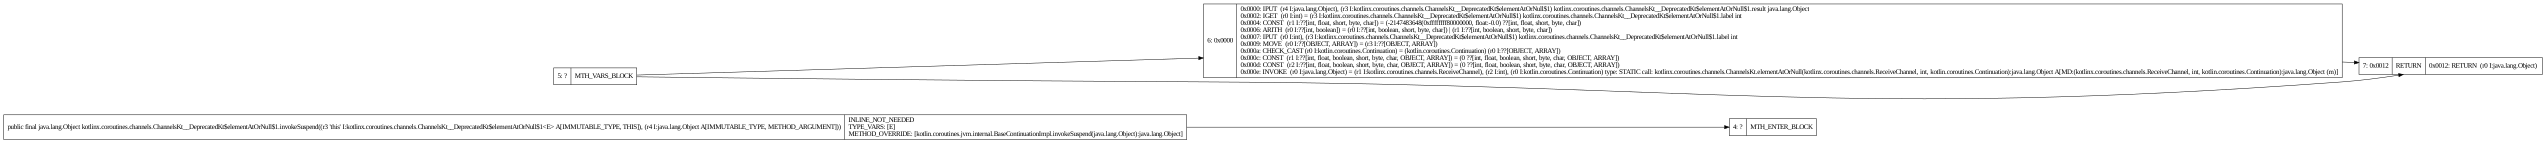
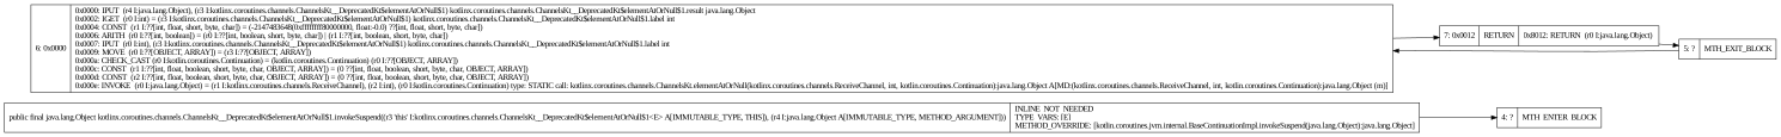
  digraph {
    fontname="Liberation Serif"
    rankdir=LR
    node [fontname="Liberation Serif" shape=record]
    edge [fontname="Liberation Serif"]
    n1 [label="{4\:\ ?|MTH_ENTER_BLOCK\l}"]
    n2 [label="{6\:\ 0x0000|0x0000: IPUT  (r4 I:java.lang.Object), (r3 I:kotlinx.coroutines.channels.ChannelsKt__DeprecatedKt$elementAtOrNull$1) kotlinx.coroutines.channels.ChannelsKt__DeprecatedKt$elementAtOrNull$1.result java.lang.Object \l0x0002: IGET  (r0 I:int) = (r3 I:kotlinx.coroutines.channels.ChannelsKt__DeprecatedKt$elementAtOrNull$1) kotlinx.coroutines.channels.ChannelsKt__DeprecatedKt$elementAtOrNull$1.label int \l0x0004: CONST  (r1 I:??[int, float, short, byte, char]) = (\-2147483648(0xffffffff80000000, float:\-0.0) ??[int, float, short, byte, char]) \l0x0006: ARITH  (r0 I:??[int, boolean]) = (r0 I:??[int, boolean, short, byte, char]) \| (r1 I:??[int, boolean, short, byte, char]) \l0x0007: IPUT  (r0 I:int), (r3 I:kotlinx.coroutines.channels.ChannelsKt__DeprecatedKt$elementAtOrNull$1) kotlinx.coroutines.channels.ChannelsKt__DeprecatedKt$elementAtOrNull$1.label int \l0x0009: MOVE  (r0 I:??[OBJECT, ARRAY]) = (r3 I:??[OBJECT, ARRAY]) \l0x000a: CHECK_CAST (r0 I:kotlin.coroutines.Continuation) = (kotlin.coroutines.Continuation) (r0 I:??[OBJECT, ARRAY]) \l0x000c: CONST  (r1 I:??[int, float, boolean, short, byte, char, OBJECT, ARRAY]) = (0 ??[int, float, boolean, short, byte, char, OBJECT, ARRAY]) \l0x000d: CONST  (r2 I:??[int, float, boolean, short, byte, char, OBJECT, ARRAY]) = (0 ??[int, float, boolean, short, byte, char, OBJECT, ARRAY]) \l0x000e: INVOKE  (r0 I:java.lang.Object) = (r1 I:kotlinx.coroutines.channels.ReceiveChannel), (r2 I:int), (r0 I:kotlin.coroutines.Continuation) type: STATIC call: kotlinx.coroutines.channels.ChannelsKt.elementAtOrNull(kotlinx.coroutines.channels.ReceiveChannel, int, kotlin.coroutines.Continuation):java.lang.Object A[MD:(kotlinx.coroutines.channels.ReceiveChannel, int, kotlin.coroutines.Continuation):java.lang.Object (m)]\l}"]
-   n3 [label="{7\:\ 0x0012|RETURN\l|0x0012: RETURN  (r0 I:java.lang.Object) \l}"]
-   n4 [label="{5\:\ ?|MTH_VARS_BLOCK\l}"]
+   n3 [label="{7\:\ 0x0012|RETURN\l|0x8012: RETURN  (r0 I:java.lang.Object) \l}"]
+   n4 [label="{5\:\ ?|MTH_EXIT_BLOCK\l}"]
    n5 [label="{public final java.lang.Object kotlinx.coroutines.channels.ChannelsKt__DeprecatedKt$elementAtOrNull$1.invokeSuspend((r3 'this' I:kotlinx.coroutines.channels.ChannelsKt__DeprecatedKt$elementAtOrNull$1\<E\> A[IMMUTABLE_TYPE, THIS]), (r4 I:java.lang.Object A[IMMUTABLE_TYPE, METHOD_ARGUMENT]))  | INLINE_NOT_NEEDED\lTYPE_VARS: [E]\lMETHOD_OVERRIDE: [kotlin.coroutines.jvm.internal.BaseContinuationImpl.invokeSuspend(java.lang.Object):java.lang.Object]\l}"]
    n2 -> n3
-   n4 -> n3
+   n3 -> n4
    n4 -> n2
    n5 -> n1
  }
